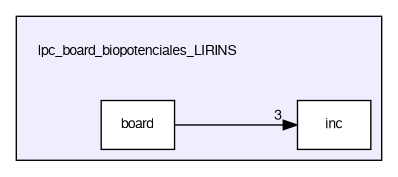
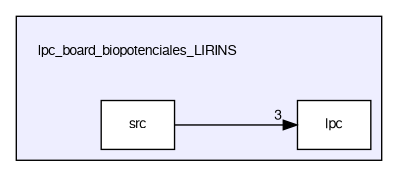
  digraph {
    compound=true
    rankdir=LR
    node [fontname=FreeSans fontsize=10 shape=box color=black fillcolor=white style=filled]
    n1 [label=lpc_board_biopotenciales_LIRINS shape=plaintext color="" fillcolor="" style=""]
-   n2 [label=inc]
-   n3 [label=board]
+   n2 [label=lpc]
+   n3 [label=src]
    subgraph cluster_1 {
      bgcolor="#eeeeff"
      pencolor=black
      n1
      n2
      n3
    }
    n3 -> n2 [headlabel=3 labeldistance=1.5 labelfontname=FreeSans labelfontsize=10]
  }
